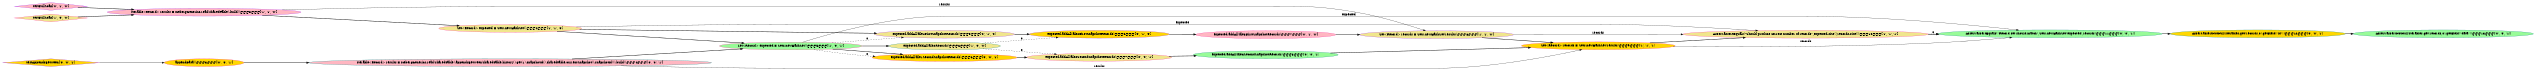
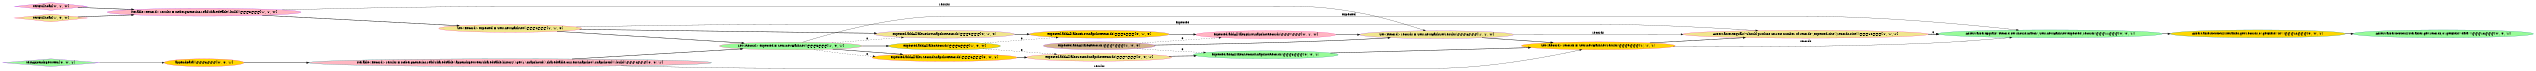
  digraph {
    rankdir=LR
    node [color=deeppink fillcolor=gold shape=ellipse style=filled]
    edge [style=bold]
-   n1 [color=teal fillcolor=khaki label="expected.addAll(file2Records)@@@6@@@['1', '0', '0']"]
+   n1 [color=teal label="expected.addAll(file2Records)@@@6@@@['1', '0', '0']"]
    n2 [color=purple label="expected.addAll(file2FirstSnapshotRecords)@@@6@@@['0', '1', '0']"]
    n3 [fillcolor=khaki label="expected.addAll(file2SecondSnapshotRecords)@@@7@@@['0', '0', '1']"]
+   n4 [color=purple fillcolor=tan label="expected.addAll(file3Records)@@@7@@@['1', '0', '0']"]
    n5 [fillcolor=lightpink label="expected.addAll(file3FirstSnapshotRecords)@@@7@@@['0', '1', '0']"]
    n6 [color=purple fillcolor=khaki label="Set<Record> records = Sets.newHashSet(results)@@@8@@@['1', '1', '0']"]
    n7 [color=teal fillcolor=palegreen label="expected.addAll(file3SecondSnapshotRecords)@@@8@@@['0', '0', '1']"]
    n8 [fillcolor=khaki label="Set<Record> expected = Sets.newHashSet()@@@4@@@['1', '1', '0']"]
    n9 [fillcolor=khaki label="Assert.assertEquals(\"Should produce correct number of records\",expected.size(),records.size())@@@10@@@['1', '1', '1']"]
    n10 [color=purple fillcolor=khaki label="expected.addAll(file1FirstSnapshotRecords)@@@5@@@['0', '1', '0']"]
    n11 [fillcolor=palegreen label="Set<Record> expected = Sets.newHashSet()@@@5@@@['1', '0', '1']"]
    n12 [color=teal fillcolor=palegreen label="Assert.assertEquals(\"Record set should match\",Sets.newHashSet(expected),records)@@@11@@@['0', '0', '1']"]
    n13 [label="expected.addAll(file1SecondSnapshotRecords)@@@6@@@['0', '0', '1']"]
    n14 [color=teal label="Assert.assertNotNull(Iterables.get(records,0).getField(\"id\"))@@@12@@@['0', '0', '1']"]
-   n15 [color=purple label="testAppendsBetween['0', '0', '1']" shape=diamond]
+   n15 [color=purple fillcolor=palegreen label="testAppendsBetween['0', '0', '1']" shape=diamond]
    n16 [label="appendData()@@@3@@@['0', '0', '1']"]
    n17 [color=teal fillcolor=lightpink label="Iterable<Record> results = IcebergGenerics.read(sharedTable).appendsBetween(sharedTable.history().get(1).snapshotId(),sharedTable.currentSnapshot().snapshotId()).build()@@@4@@@['0', '0', '1']"]
    n18 [label="Set<Record> records = Sets.newHashSet(results)@@@9@@@['1', '1', '1']"]
    n19 [color=teal fillcolor=palegreen label="Assert.assertNotNull(Iterables.get(records,0).getField(\"data\"))@@@13@@@['0', '0', '1']"]
    n20 [color=purple fillcolor=lightpink label="testFullScan['0', '1', '0']" shape=diamond]
    n21 [color=purple fillcolor=lightpink label="Iterable<Record> results = IcebergGenerics.read(sharedTable).build()@@@3@@@['1', '1', '0']"]
    n22 [fillcolor=khaki label="testFullScan['1', '0', '0']" shape=diamond]
    n1 -> n2 [label=0 style=dashed]
    n1 -> n3 [label=0 style=dashed]
    n2 -> n5
    n3 -> n7
+   n4 -> n5 [label=0 style=dashed]
+   n4 -> n6
+   n4 -> n7 [label=0 style=dashed]
    n5 -> n6
    n6 -> n9 [label=records style=solid]
    n6 -> n18
    n7 -> n18
    n8 -> n9 [label=expected style=solid]
    n8 -> n10
    n8 -> n11
    n9 -> n12 [label=0 style=dashed]
    n9 -> n12
    n10 -> n2
    n11 -> n1
    n11 -> n10 [label=0 style=dashed]
    n11 -> n12 [label=expected style=solid]
    n11 -> n13
    n11 -> n13 [label=0 style=dashed]
    n12 -> n14
    n13 -> n3
    n14 -> n19
    n15 -> n16 [style=solid]
    n16 -> n17
    n17 -> n11
    n17 -> n18 [label=results style=solid]
    n18 -> n9
    n18 -> n12 [label=records style=solid]
    n20 -> n21
    n21 -> n6 [label=results style=solid]
    n21 -> n8
    n22 -> n21
  }
